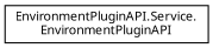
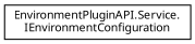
  digraph {
    rankdir=LR
    fontname="Noto Sans"
-   n1 [color=black fillcolor=white fontname="Noto Sans" fontsize=10 height=0.2 label="EnvironmentPluginAPI.Service.\lEnvironmentPluginAPI" shape=record style=filled width=0.4]
+   n1 [color=black fillcolor=white fontname="Noto Sans" fontsize=10 height=0.2 label="EnvironmentPluginAPI.Service.\lIEnvironmentConfiguration" shape=record style=filled width=0.4]
  }
